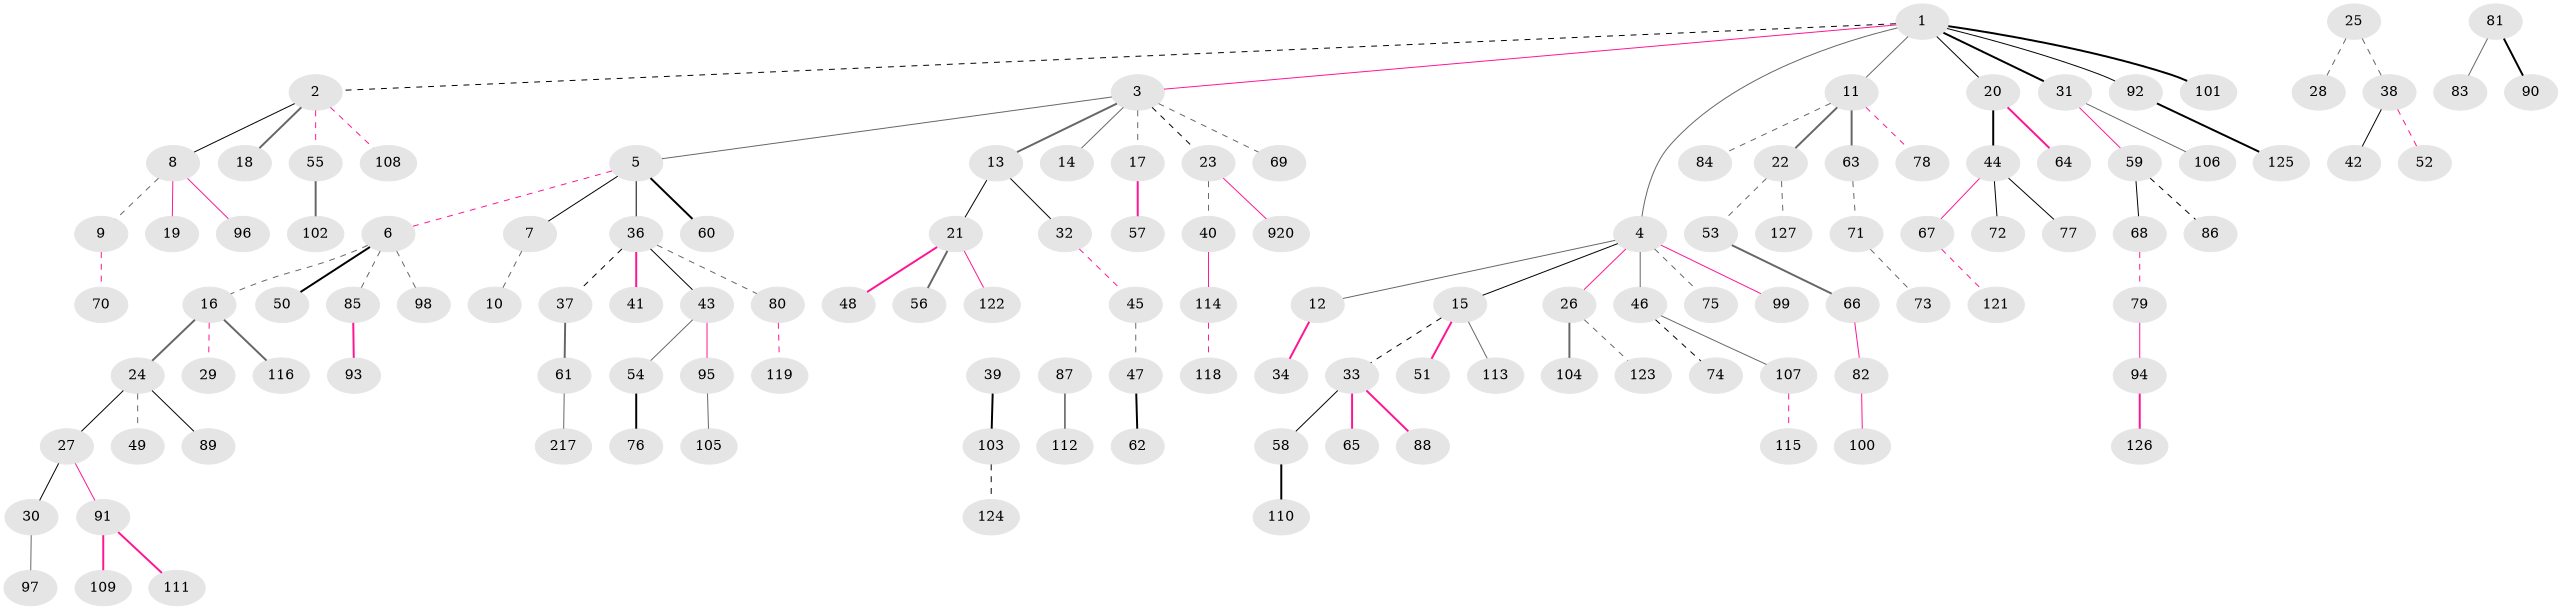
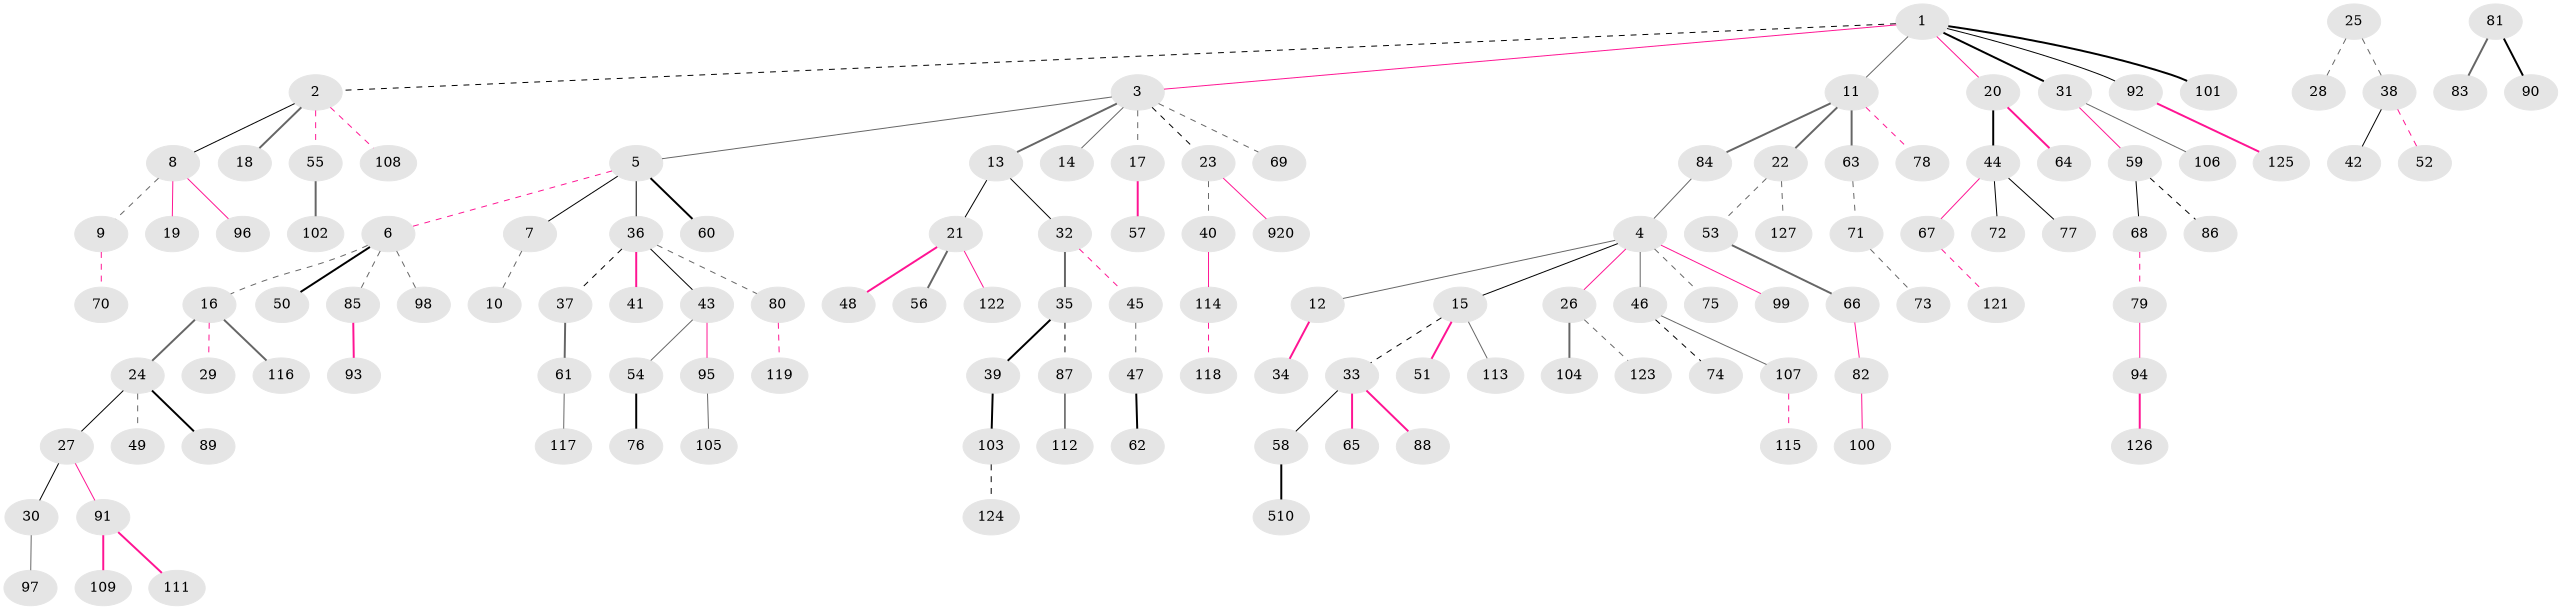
  graph {
    node [color=gray90 style=filled]
    edge [color=gray40 style=solid]
    1
    2
    3
    4
    11
    20
    31
    92
    101
    8
    18
    55
    108
    5
    13
    14
    17
    23
    69
    12
    15
    26
    46
    75
    99
    22
    63
    78
    84
    44
    64
    59
    106
    125
    9
    19
    96
    102
    6
    7
    36
    60
    21
    32
    57
    40
    n47 [label=920]
    34
    33
    51
    113
    104
    123
    74
    107
    16
    50
    85
    98
    10
    25
    28
    38
    37
    41
    43
    80
    24
    29
    116
    93
    70
    53
    127
    71
    48
    56
    122
+   35
    45
    58
    65
    88
    27
    49
    89
    67
    72
    77
    66
    114
    30
    91
    42
    52
    97
    109
    111
    68
    86
    39
    87
    47
-   110
+   110 [label=510]
    103
    112
    61
    54
    95
    119
-   117 [label=217]
+   117
    124
    118
    76
    105
    121
    62
    115
    82
    79
    73
    100
    81
    83
    90
    94
    126
    1 -- 2 [color=black style=dashed]
    1 -- 3 [color=deeppink]
-   1 -- 4
+   84 -- 4
    1 -- 11
-   1 -- 20 [color=black]
+   1 -- 20 [color=deeppink]
    1 -- 31 [color=black style=bold]
    1 -- 92 [color=black]
    1 -- 101 [color=black style=bold]
    2 -- 8 [color=black]
    2 -- 18 [style=bold]
    2 -- 55 [color=deeppink style=dashed]
    2 -- 108 [color=deeppink style=dashed]
    3 -- 5
    3 -- 13 [style=bold]
    3 -- 14
    3 -- 17 [style=dashed]
    3 -- 23 [color=black style=dashed]
    3 -- 69 [style=dashed]
    4 -- 12
    4 -- 15 [color=black]
    4 -- 26 [color=deeppink]
    4 -- 46
    4 -- 75 [style=dashed]
    4 -- 99 [color=deeppink]
    11 -- 22 [style=bold]
    11 -- 63 [style=bold]
    11 -- 78 [color=deeppink style=dashed]
-   11 -- 84 [style=dashed]
+   11 -- 84 [style=bold]
    20 -- 44 [color=black style=bold]
    20 -- 64 [color=deeppink style=bold]
    31 -- 59 [color=deeppink]
    31 -- 106
-   92 -- 125 [color=black style=bold]
+   92 -- 125 [color=deeppink style=bold]
    8 -- 9 [style=dashed]
    8 -- 19 [color=deeppink]
    8 -- 96 [color=deeppink]
    55 -- 102 [style=bold]
    5 -- 6 [color=deeppink style=dashed]
    5 -- 7 [color=black]
    5 -- 36 [color=black]
    5 -- 60 [color=black style=bold]
    13 -- 21 [color=black]
    13 -- 32 [color=black]
    17 -- 57 [color=deeppink style=bold]
    23 -- 40 [style=dashed]
    23 -- n47 [color=deeppink]
    12 -- 34 [color=deeppink style=bold]
    15 -- 33 [color=black style=dashed]
    15 -- 51 [color=deeppink style=bold]
    15 -- 113
    26 -- 104 [style=bold]
    26 -- 123 [style=dashed]
    46 -- 74 [color=black style=dashed]
    46 -- 107
    22 -- 53 [style=dashed]
    22 -- 127 [style=dashed]
    63 -- 71 [style=dashed]
    44 -- 67 [color=deeppink]
    44 -- 72 [color=black]
    44 -- 77 [color=black]
    59 -- 68 [color=black]
    59 -- 86 [color=black style=dashed]
    9 -- 70 [color=deeppink style=dashed]
    6 -- 16 [style=dashed]
    6 -- 50 [color=black style=bold]
    6 -- 85 [style=dashed]
    6 -- 98 [style=dashed]
    7 -- 10 [style=dashed]
    36 -- 37 [color=black style=dashed]
    36 -- 41 [color=deeppink style=bold]
    36 -- 43 [color=black]
    36 -- 80 [style=dashed]
    21 -- 48 [color=deeppink style=bold]
    21 -- 56 [style=bold]
    21 -- 122 [color=deeppink]
+   32 -- 35 [style=bold]
    32 -- 45 [color=deeppink style=dashed]
    40 -- 114 [color=deeppink]
    33 -- 58 [color=black]
    33 -- 65 [color=deeppink style=bold]
    33 -- 88 [color=deeppink style=bold]
    107 -- 115 [color=deeppink style=dashed]
    16 -- 24 [style=bold]
    16 -- 29 [color=deeppink style=dashed]
    16 -- 116 [style=bold]
    85 -- 93 [color=deeppink style=bold]
    25 -- 28 [style=dashed]
    25 -- 38 [style=dashed]
    38 -- 42 [color=black]
    38 -- 52 [color=deeppink style=dashed]
    37 -- 61 [style=bold]
    43 -- 54
    43 -- 95 [color=deeppink]
    80 -- 119 [color=deeppink style=dashed]
    24 -- 27 [color=black]
    24 -- 49 [style=dashed]
-   24 -- 89 [color=black]
+   24 -- 89 [color=black style=bold]
    53 -- 66 [style=bold]
    71 -- 73 [style=dashed]
+   35 -- 39 [color=black style=bold]
+   35 -- 87 [color=black style=dashed]
    45 -- 47 [style=dashed]
    58 -- 110 [color=black style=bold]
    27 -- 30 [color=black]
    27 -- 91 [color=deeppink]
    67 -- 121 [color=deeppink style=dashed]
    66 -- 82 [color=deeppink]
    114 -- 118 [color=deeppink style=dashed]
    30 -- 97
    91 -- 109 [color=deeppink style=bold]
    91 -- 111 [color=deeppink style=bold]
    68 -- 79 [color=deeppink style=dashed]
    39 -- 103 [color=black style=bold]
    87 -- 112 [color=black]
    47 -- 62 [color=black style=bold]
    103 -- 124 [color=black style=dashed]
    61 -- 117
    54 -- 76 [color=black style=bold]
    95 -- 105
    82 -- 100 [color=deeppink]
    79 -- 94 [color=deeppink]
-   81 -- 83
+   81 -- 83 [style=bold]
    81 -- 90 [color=black style=bold]
    94 -- 126 [color=deeppink style=bold]
  }
